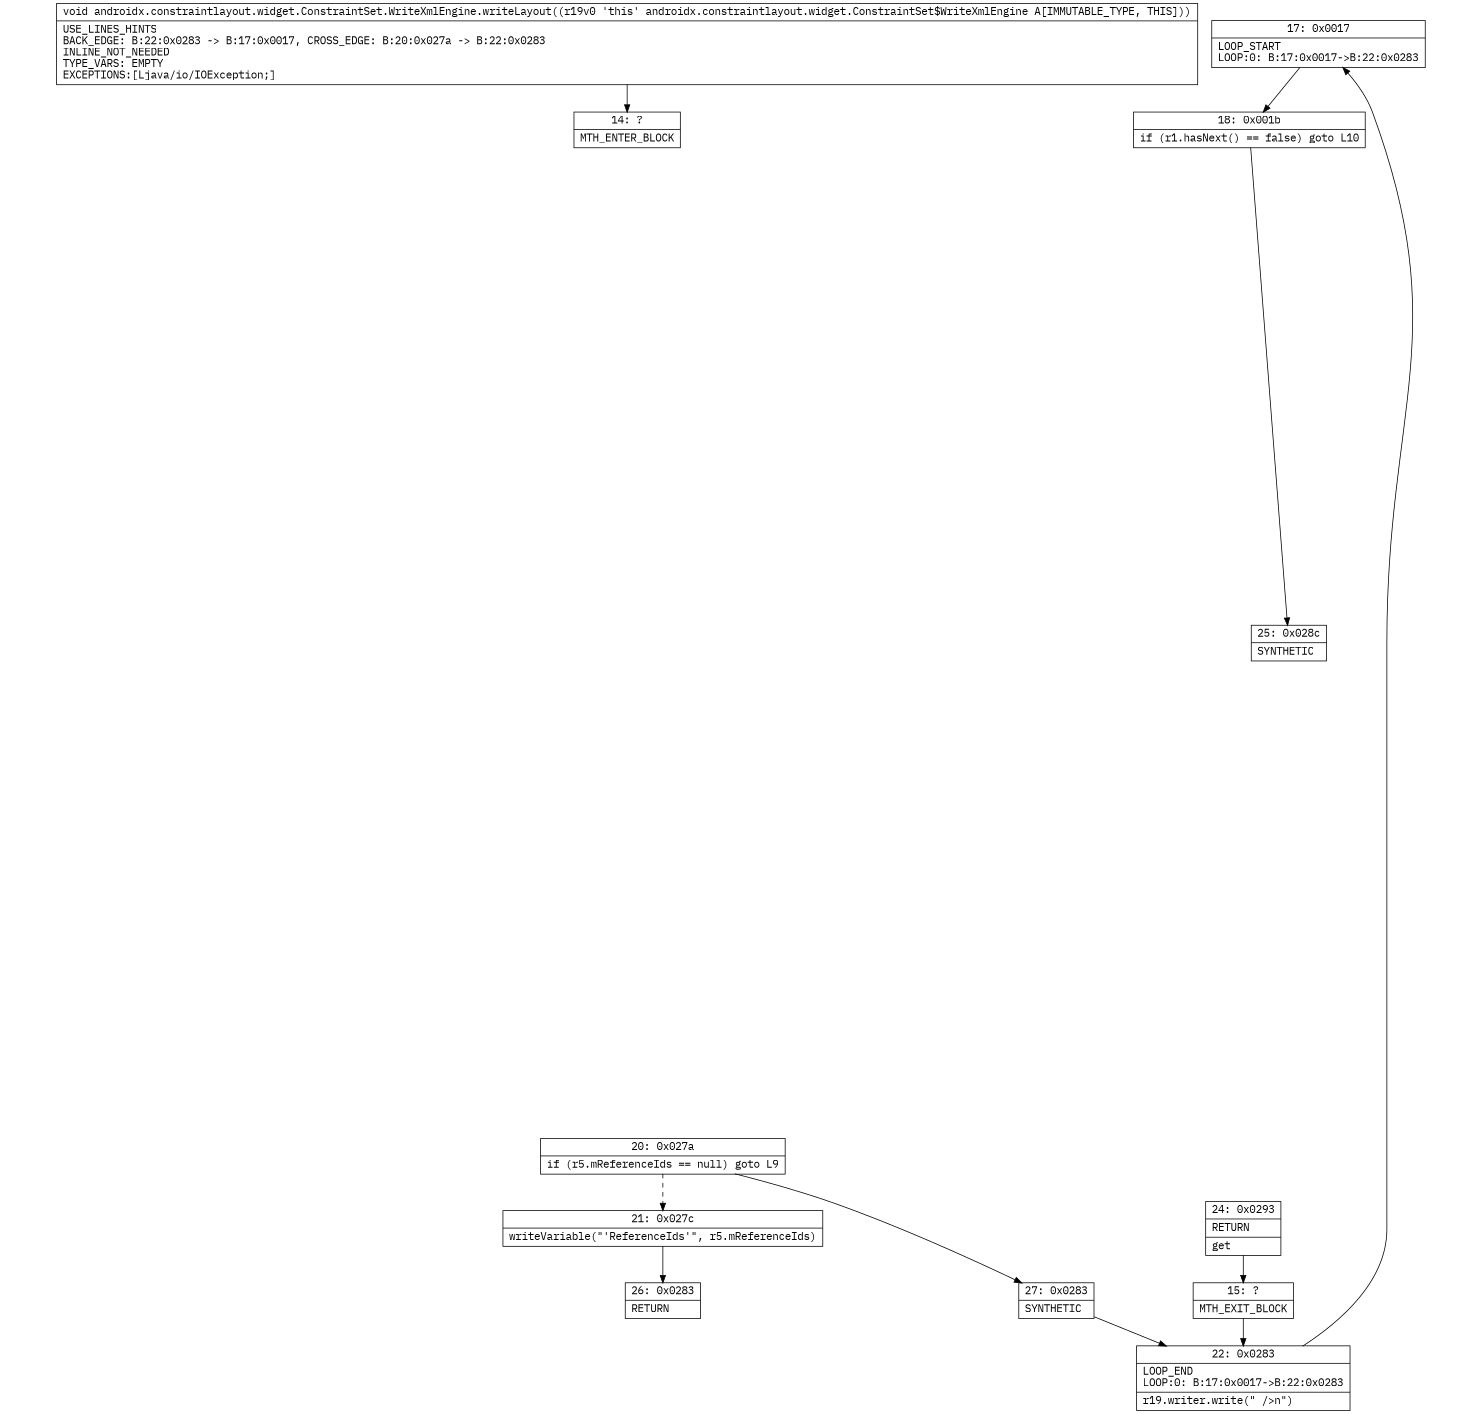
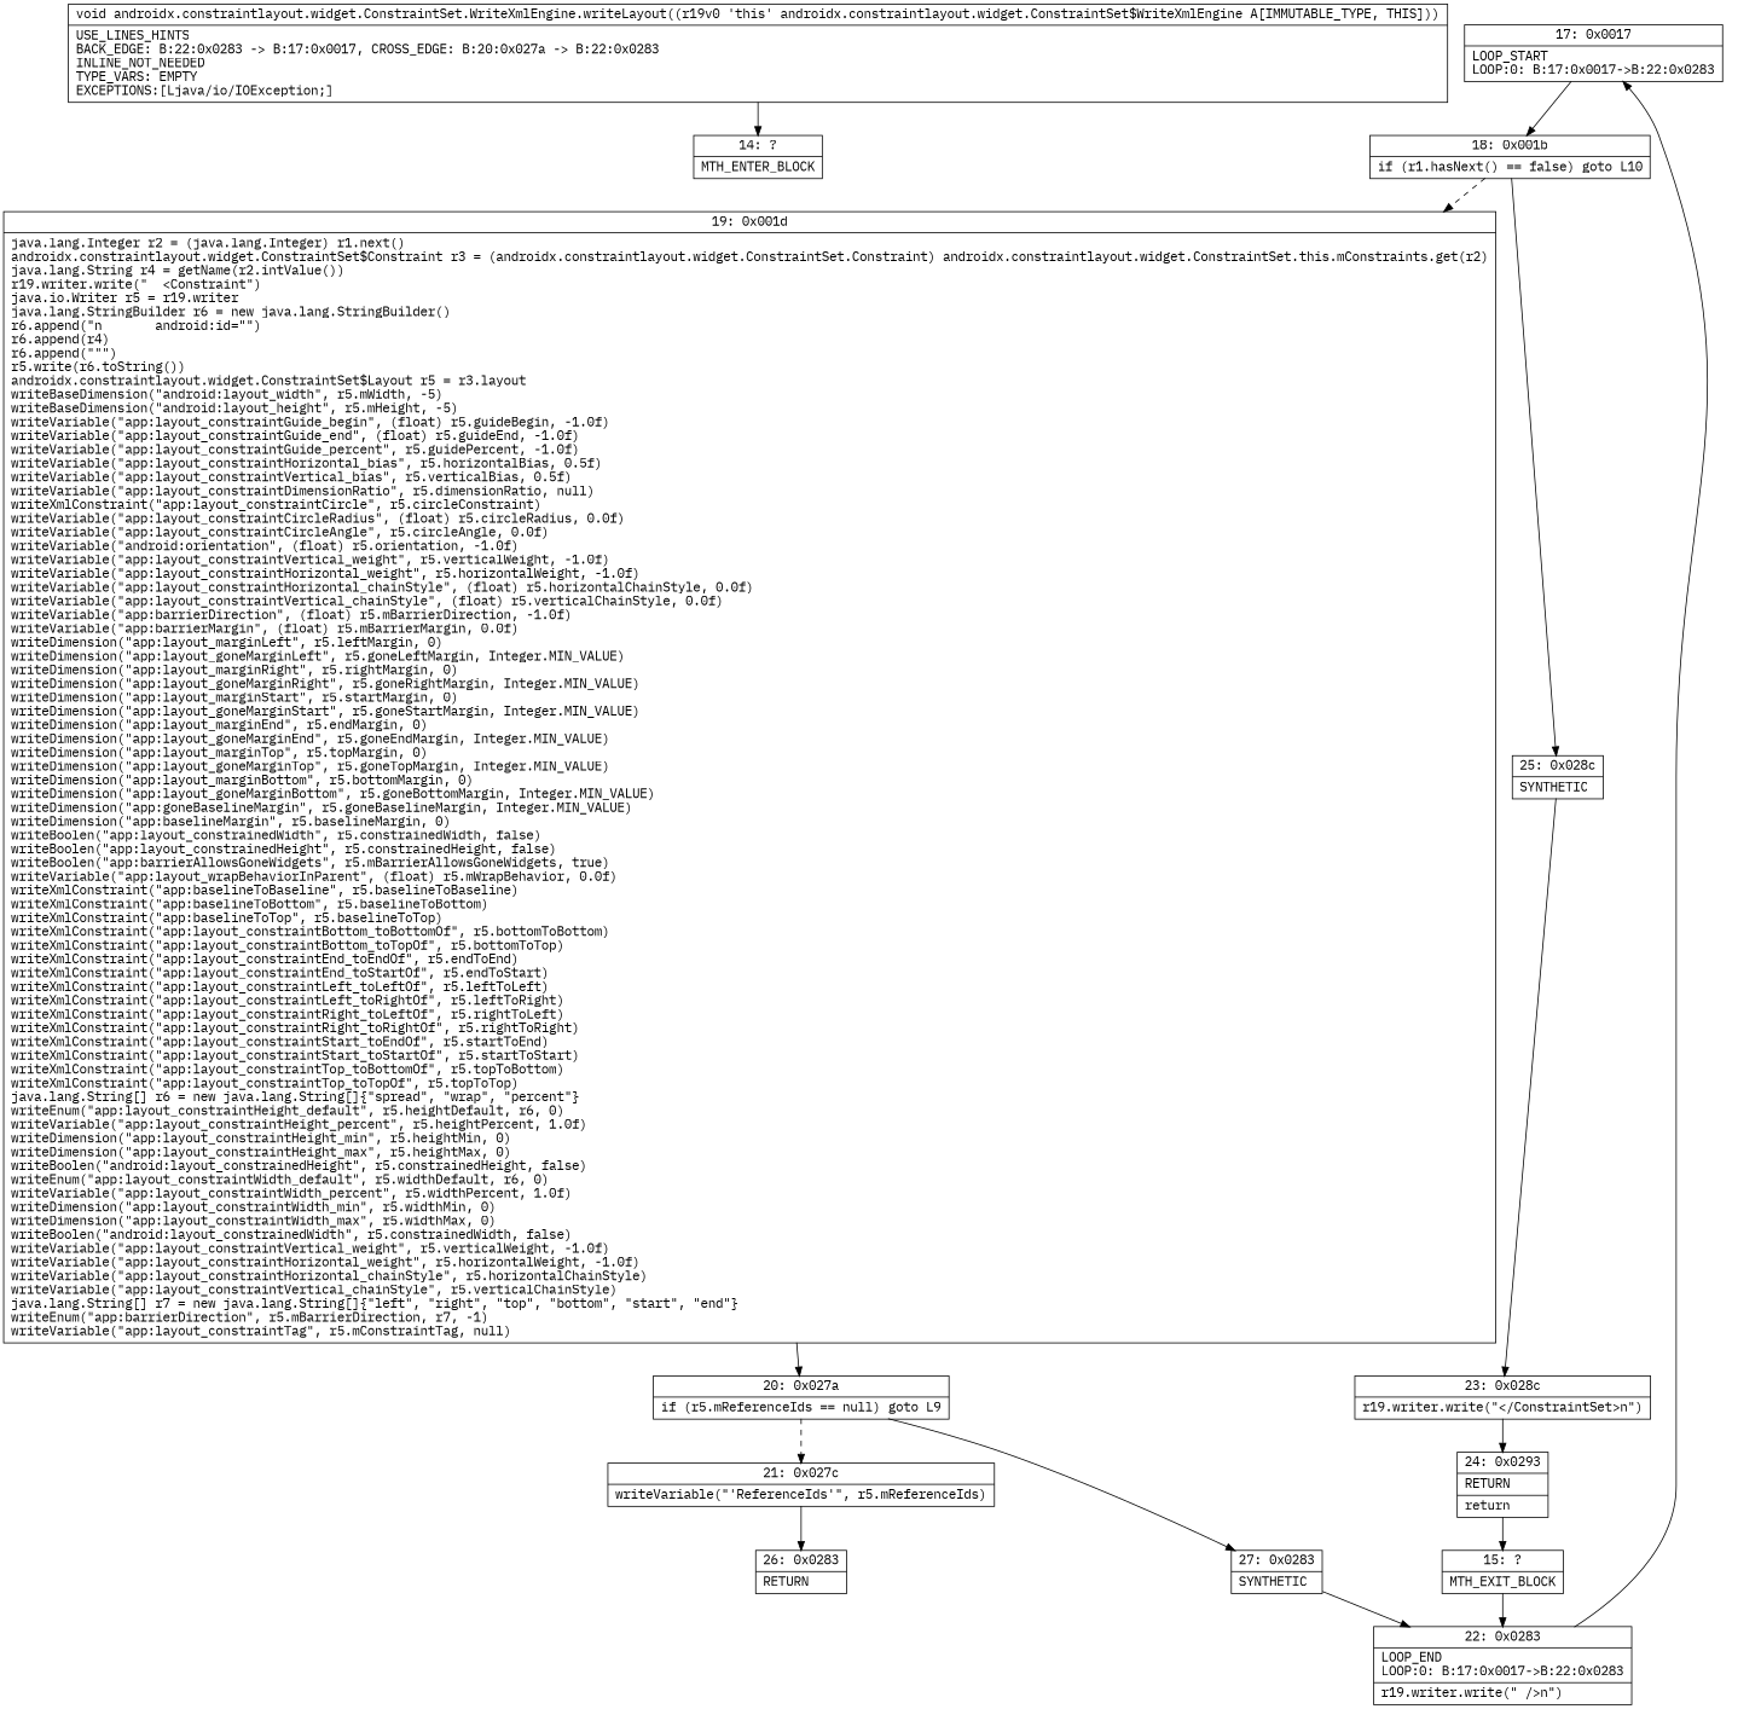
  digraph {
    fontname="IBM Plex Mono"
    node [fontname="IBM Plex Mono" shape=record]
    edge [fontname="IBM Plex Mono"]
    n1 [label="{14\:\ ?|MTH_ENTER_BLOCK\l}"]
    n2 [label="{17\:\ 0x0017|LOOP_START\lLOOP:0: B:17:0x0017\-\>B:22:0x0283\l}"]
    n3 [label="{18\:\ 0x001b|if (r1.hasNext() == false) goto L10\l}"]
+   n4 [label="{19\:\ 0x001d|java.lang.Integer r2 = (java.lang.Integer) r1.next()\landroidx.constraintlayout.widget.ConstraintSet$Constraint r3 = (androidx.constraintlayout.widget.ConstraintSet.Constraint) androidx.constraintlayout.widget.ConstraintSet.this.mConstraints.get(r2)\ljava.lang.String r4 = getName(r2.intValue())\lr19.writer.write(\"  \<Constraint\")\ljava.io.Writer r5 = r19.writer\ljava.lang.StringBuilder r6 = new java.lang.StringBuilder()\lr6.append(\"n       android:id=\"\")\lr6.append(r4)\lr6.append(\"\"\")\lr5.write(r6.toString())\landroidx.constraintlayout.widget.ConstraintSet$Layout r5 = r3.layout\lwriteBaseDimension(\"android:layout_width\", r5.mWidth, \-5)\lwriteBaseDimension(\"android:layout_height\", r5.mHeight, \-5)\lwriteVariable(\"app:layout_constraintGuide_begin\", (float) r5.guideBegin, \-1.0f)\lwriteVariable(\"app:layout_constraintGuide_end\", (float) r5.guideEnd, \-1.0f)\lwriteVariable(\"app:layout_constraintGuide_percent\", r5.guidePercent, \-1.0f)\lwriteVariable(\"app:layout_constraintHorizontal_bias\", r5.horizontalBias, 0.5f)\lwriteVariable(\"app:layout_constraintVertical_bias\", r5.verticalBias, 0.5f)\lwriteVariable(\"app:layout_constraintDimensionRatio\", r5.dimensionRatio, null)\lwriteXmlConstraint(\"app:layout_constraintCircle\", r5.circleConstraint)\lwriteVariable(\"app:layout_constraintCircleRadius\", (float) r5.circleRadius, 0.0f)\lwriteVariable(\"app:layout_constraintCircleAngle\", r5.circleAngle, 0.0f)\lwriteVariable(\"android:orientation\", (float) r5.orientation, \-1.0f)\lwriteVariable(\"app:layout_constraintVertical_weight\", r5.verticalWeight, \-1.0f)\lwriteVariable(\"app:layout_constraintHorizontal_weight\", r5.horizontalWeight, \-1.0f)\lwriteVariable(\"app:layout_constraintHorizontal_chainStyle\", (float) r5.horizontalChainStyle, 0.0f)\lwriteVariable(\"app:layout_constraintVertical_chainStyle\", (float) r5.verticalChainStyle, 0.0f)\lwriteVariable(\"app:barrierDirection\", (float) r5.mBarrierDirection, \-1.0f)\lwriteVariable(\"app:barrierMargin\", (float) r5.mBarrierMargin, 0.0f)\lwriteDimension(\"app:layout_marginLeft\", r5.leftMargin, 0)\lwriteDimension(\"app:layout_goneMarginLeft\", r5.goneLeftMargin, Integer.MIN_VALUE)\lwriteDimension(\"app:layout_marginRight\", r5.rightMargin, 0)\lwriteDimension(\"app:layout_goneMarginRight\", r5.goneRightMargin, Integer.MIN_VALUE)\lwriteDimension(\"app:layout_marginStart\", r5.startMargin, 0)\lwriteDimension(\"app:layout_goneMarginStart\", r5.goneStartMargin, Integer.MIN_VALUE)\lwriteDimension(\"app:layout_marginEnd\", r5.endMargin, 0)\lwriteDimension(\"app:layout_goneMarginEnd\", r5.goneEndMargin, Integer.MIN_VALUE)\lwriteDimension(\"app:layout_marginTop\", r5.topMargin, 0)\lwriteDimension(\"app:layout_goneMarginTop\", r5.goneTopMargin, Integer.MIN_VALUE)\lwriteDimension(\"app:layout_marginBottom\", r5.bottomMargin, 0)\lwriteDimension(\"app:layout_goneMarginBottom\", r5.goneBottomMargin, Integer.MIN_VALUE)\lwriteDimension(\"app:goneBaselineMargin\", r5.goneBaselineMargin, Integer.MIN_VALUE)\lwriteDimension(\"app:baselineMargin\", r5.baselineMargin, 0)\lwriteBoolen(\"app:layout_constrainedWidth\", r5.constrainedWidth, false)\lwriteBoolen(\"app:layout_constrainedHeight\", r5.constrainedHeight, false)\lwriteBoolen(\"app:barrierAllowsGoneWidgets\", r5.mBarrierAllowsGoneWidgets, true)\lwriteVariable(\"app:layout_wrapBehaviorInParent\", (float) r5.mWrapBehavior, 0.0f)\lwriteXmlConstraint(\"app:baselineToBaseline\", r5.baselineToBaseline)\lwriteXmlConstraint(\"app:baselineToBottom\", r5.baselineToBottom)\lwriteXmlConstraint(\"app:baselineToTop\", r5.baselineToTop)\lwriteXmlConstraint(\"app:layout_constraintBottom_toBottomOf\", r5.bottomToBottom)\lwriteXmlConstraint(\"app:layout_constraintBottom_toTopOf\", r5.bottomToTop)\lwriteXmlConstraint(\"app:layout_constraintEnd_toEndOf\", r5.endToEnd)\lwriteXmlConstraint(\"app:layout_constraintEnd_toStartOf\", r5.endToStart)\lwriteXmlConstraint(\"app:layout_constraintLeft_toLeftOf\", r5.leftToLeft)\lwriteXmlConstraint(\"app:layout_constraintLeft_toRightOf\", r5.leftToRight)\lwriteXmlConstraint(\"app:layout_constraintRight_toLeftOf\", r5.rightToLeft)\lwriteXmlConstraint(\"app:layout_constraintRight_toRightOf\", r5.rightToRight)\lwriteXmlConstraint(\"app:layout_constraintStart_toEndOf\", r5.startToEnd)\lwriteXmlConstraint(\"app:layout_constraintStart_toStartOf\", r5.startToStart)\lwriteXmlConstraint(\"app:layout_constraintTop_toBottomOf\", r5.topToBottom)\lwriteXmlConstraint(\"app:layout_constraintTop_toTopOf\", r5.topToTop)\ljava.lang.String[] r6 = new java.lang.String[]\{\"spread\", \"wrap\", \"percent\"\}\lwriteEnum(\"app:layout_constraintHeight_default\", r5.heightDefault, r6, 0)\lwriteVariable(\"app:layout_constraintHeight_percent\", r5.heightPercent, 1.0f)\lwriteDimension(\"app:layout_constraintHeight_min\", r5.heightMin, 0)\lwriteDimension(\"app:layout_constraintHeight_max\", r5.heightMax, 0)\lwriteBoolen(\"android:layout_constrainedHeight\", r5.constrainedHeight, false)\lwriteEnum(\"app:layout_constraintWidth_default\", r5.widthDefault, r6, 0)\lwriteVariable(\"app:layout_constraintWidth_percent\", r5.widthPercent, 1.0f)\lwriteDimension(\"app:layout_constraintWidth_min\", r5.widthMin, 0)\lwriteDimension(\"app:layout_constraintWidth_max\", r5.widthMax, 0)\lwriteBoolen(\"android:layout_constrainedWidth\", r5.constrainedWidth, false)\lwriteVariable(\"app:layout_constraintVertical_weight\", r5.verticalWeight, \-1.0f)\lwriteVariable(\"app:layout_constraintHorizontal_weight\", r5.horizontalWeight, \-1.0f)\lwriteVariable(\"app:layout_constraintHorizontal_chainStyle\", r5.horizontalChainStyle)\lwriteVariable(\"app:layout_constraintVertical_chainStyle\", r5.verticalChainStyle)\ljava.lang.String[] r7 = new java.lang.String[]\{\"left\", \"right\", \"top\", \"bottom\", \"start\", \"end\"\}\lwriteEnum(\"app:barrierDirection\", r5.mBarrierDirection, r7, \-1)\lwriteVariable(\"app:layout_constraintTag\", r5.mConstraintTag, null)\l}"]
    n5 [label="{25\:\ 0x028c|SYNTHETIC\l}"]
    n6 [label="{20\:\ 0x027a|if (r5.mReferenceIds == null) goto L9\l}"]
+   n7 [label="{23\:\ 0x028c|r19.writer.write(\"\<\/ConstraintSet\>n\")\l}"]
    n8 [label="{21\:\ 0x027c|writeVariable(\"'ReferenceIds'\", r5.mReferenceIds)\l}"]
    n9 [label="{27\:\ 0x0283|SYNTHETIC\l}"]
    n10 [label="{26\:\ 0x0283|RETURN\l}"]
    n11 [label="{22\:\ 0x0283|LOOP_END\lLOOP:0: B:17:0x0017\-\>B:22:0x0283\l|r19.writer.write(\" \/\>n\")\l}"]
-   n12 [label="{24\:\ 0x0293|RETURN\l|get\l}"]
+   n12 [label="{24\:\ 0x0293|RETURN\l|return\l}"]
    n13 [label="{15\:\ ?|MTH_EXIT_BLOCK\l}"]
    n14 [label="{void androidx.constraintlayout.widget.ConstraintSet.WriteXmlEngine.writeLayout((r19v0 'this' androidx.constraintlayout.widget.ConstraintSet$WriteXmlEngine A[IMMUTABLE_TYPE, THIS]))  | USE_LINES_HINTS\lBACK_EDGE: B:22:0x0283 \-\> B:17:0x0017, CROSS_EDGE: B:20:0x027a \-\> B:22:0x0283\lINLINE_NOT_NEEDED\lTYPE_VARS: EMPTY\lEXCEPTIONS:[Ljava\/io\/IOException;]\l}"]
    n2 -> n3
+   n3 -> n4 [style=dashed]
    n3 -> n5
+   n4 -> n6
+   n5 -> n7
    n6 -> n8 [style=dashed]
    n6 -> n9
+   n7 -> n12
    n8 -> n10
    n9 -> n11
    n11 -> n2
    n12 -> n13
    n13 -> n11
    n14 -> n1
  }
